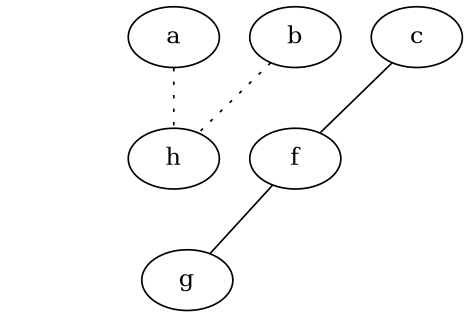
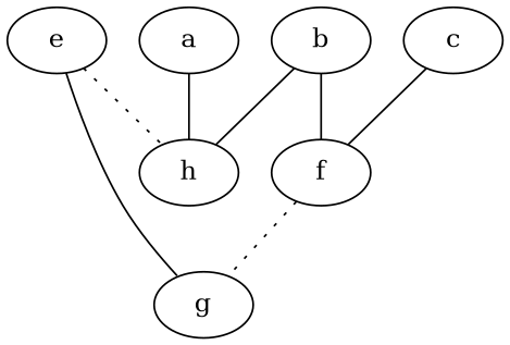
  graph {
    a
    h
    b
    f
+   e
    g
    c
-   a -- h [style=dotted]
-   b -- h [style=dotted]
-   f -- g [style=solid]
+   a -- h
+   b -- h [style=solid]
+   b -- f
+   f -- g [style=dotted]
+   e -- h [style=dotted]
+   e -- g
    c -- f [style=solid]
  }
